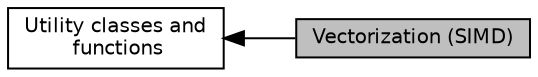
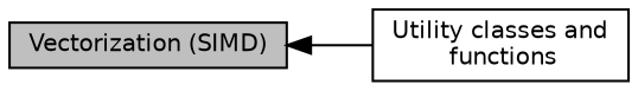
  digraph {
    rankdir=LR
    node [color=black fontname=Helvetica fontsize=10 shape=box style=filled]
    n1 [fillcolor=white height=0.2 label="Utility classes and\l functions" width=0.4]
    n2 [fillcolor=grey75 fontcolor=black height=0.2 label="Vectorization (SIMD)" width=0.4]
-   n1 -> n2 [dir=back fontname=Helvetica fontsize=10 labelfontname=Helvetica labelfontsize=10 shape=plaintext style=solid]
+   n2 -> n1 [dir=back fontname=Helvetica fontsize=10 labelfontname=Helvetica labelfontsize=10 shape=plaintext style=solid]
  }
